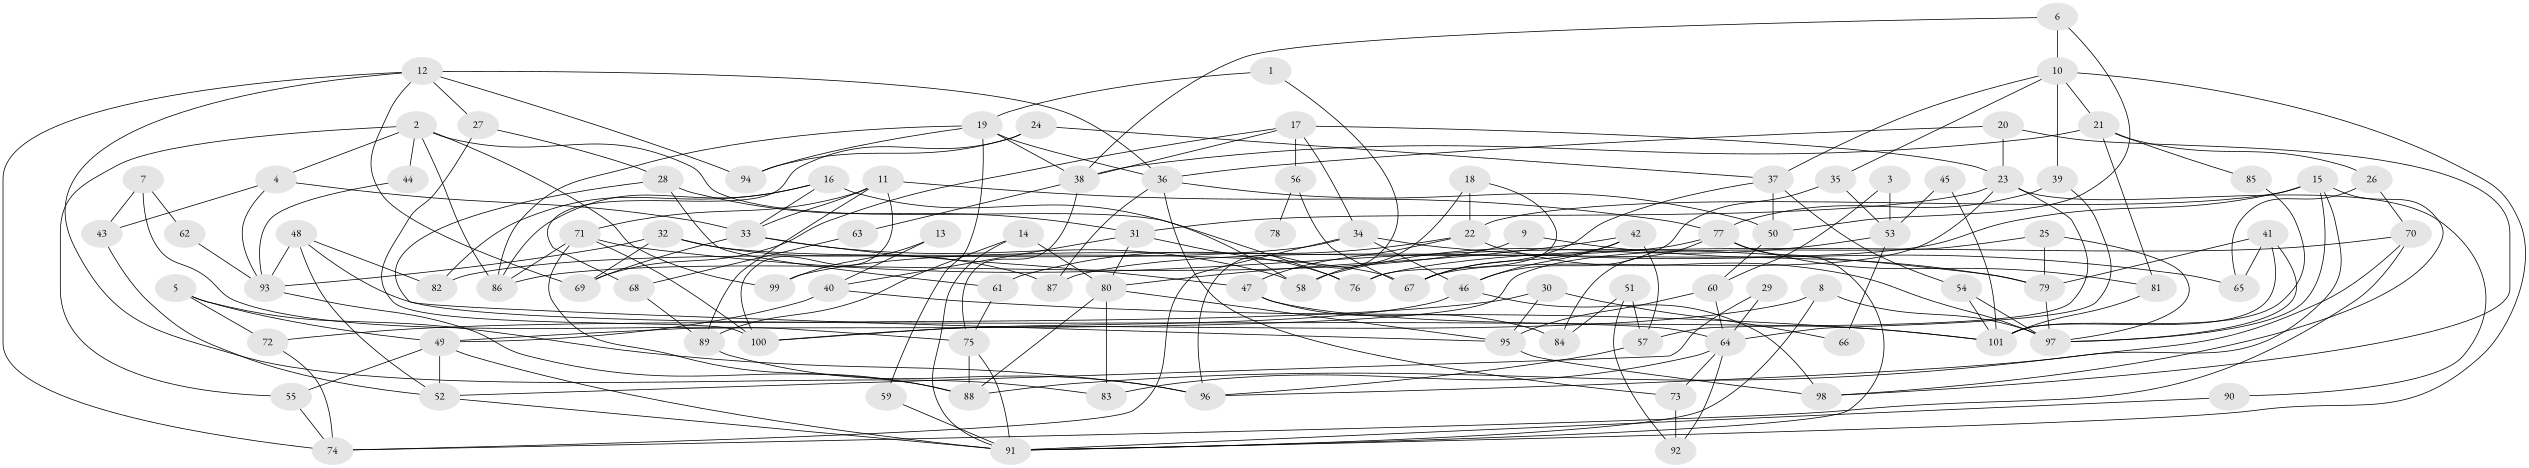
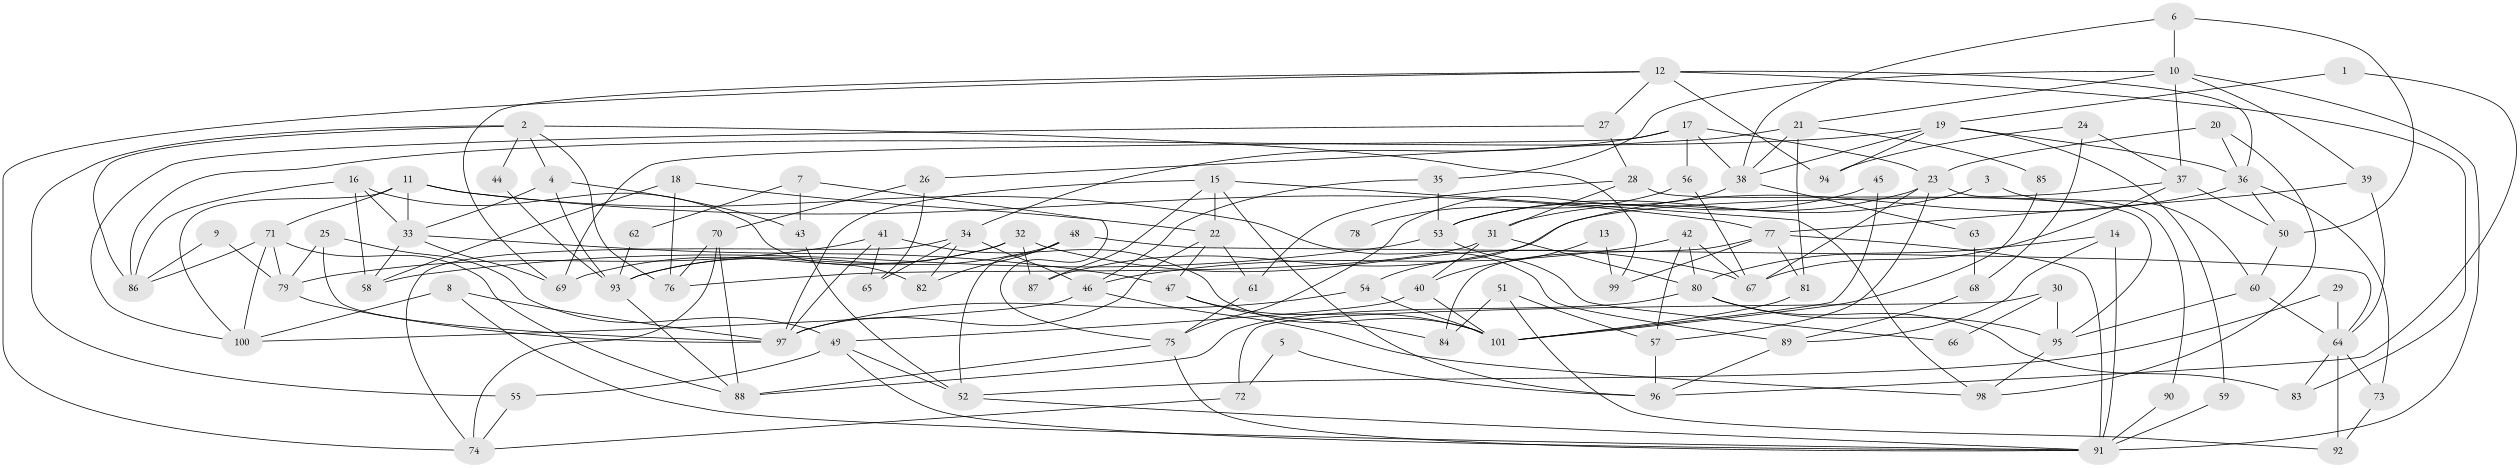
  graph {
    fontname="EB Garamond"
    node [color=gray90 fontname="EB Garamond" style=filled]
    edge [fontname="EB Garamond"]
    1
    19
    96
    86
    38
    36
    94
    59
    2
    4
    44
    55
    76
    99
    33
    43
    93
    74
    3
    53
    60
    58
    66
    95
    64
    69
    47
    52
    88
    5
    49
    72
    91
    6
    10
    50
    21
    35
    37
    39
    75
    63
    7
    62
    8
    97
    100
    9
    79
    26
    81
    85
    46
    67
    54
    77
    11
    71
    89
    84
    12
    27
    83
    28
    87
    73
    13
    40
    101
    14
    80
    15
    22
    98
    61
    16
    82
    17
    23
    34
    56
    31
    57
    90
    65
    78
    18
    20
    70
    24
    68
    25
    29
    92
    30
    32
    41
    42
    45
    48
    51
    1 -- 19
    1 -- 96
    19 -- 86
    19 -- 38
    19 -- 36
    19 -- 94
    19 -- 59
    38 -- 75
    38 -- 63
    36 -- 50
    36 -- 87
    36 -- 73
    59 -- 91
    2 -- 86
    2 -- 4
    2 -- 44
    2 -- 55
    2 -- 76
    2 -- 99
    4 -- 33
    4 -- 43
    4 -- 93
    44 -- 93
    55 -- 74
    33 -- 58
    33 -- 69
    33 -- 47
    43 -- 52
    93 -- 88
    3 -- 53
    3 -- 60
    53 -- 58
    53 -- 66
    60 -- 95
    60 -- 64
    95 -- 98
    64 -- 83
    64 -- 73
    64 -- 92
    47 -- 84
    47 -- 101
    52 -- 91
    5 -- 96
-   5 -- 49
    5 -- 72
    49 -- 55
    49 -- 52
    49 -- 91
    72 -- 74
    6 -- 38
    6 -- 10
    6 -- 50
    10 -- 91
    10 -- 21
    10 -- 35
    10 -- 37
    10 -- 39
    50 -- 60
    21 -- 38
    21 -- 26
    21 -- 81
    21 -- 85
    35 -- 53
    35 -- 46
    37 -- 50
    37 -- 67
    37 -- 54
    39 -- 64
    39 -- 77
    75 -- 88
    75 -- 91
    63 -- 68
    7 -- 43
    7 -- 75
    7 -- 62
    62 -- 93
    8 -- 91
    8 -- 97
    8 -- 100
    9 -- 86
    9 -- 79
    79 -- 97
    26 -- 65
    26 -- 70
    81 -- 101
    85 -- 101
    46 -- 100
    46 -- 98
    54 -- 97
    54 -- 101
    77 -- 99
    77 -- 91
    77 -- 81
    77 -- 84
    11 -- 33
    11 -- 100
    11 -- 77
    11 -- 71
    11 -- 89
    71 -- 86
    71 -- 88
    71 -- 100
    71 -- 79
    89 -- 96
    12 -- 36
    12 -- 94
    12 -- 74
    12 -- 69
    12 -- 27
    12 -- 83
    27 -- 100
    27 -- 28
    28 -- 95
    28 -- 61
    28 -- 31
    73 -- 92
    13 -- 99
    13 -- 40
    40 -- 49
    40 -- 101
    14 -- 91
    14 -- 89
    14 -- 80
    80 -- 95
    80 -- 88
    80 -- 83
    15 -- 96
    15 -- 97
    15 -- 87
    15 -- 22
    15 -- 98
    22 -- 47
    22 -- 97
    22 -- 61
    61 -- 75
    16 -- 86
    16 -- 33
    16 -- 58
    16 -- 82
    17 -- 38
    17 -- 69
    17 -- 23
    17 -- 34
    17 -- 56
    23 -- 67
    23 -- 31
    23 -- 57
    23 -- 90
    34 -- 74
    34 -- 46
    34 -- 82
    34 -- 65
    56 -- 67
    56 -- 78
    31 -- 76
    31 -- 40
    31 -- 80
    57 -- 96
    90 -- 91
    18 -- 76
    18 -- 58
    18 -- 22
    20 -- 36
    20 -- 98
    20 -- 23
    70 -- 76
    70 -- 74
    70 -- 88
    24 -- 94
    24 -- 37
    24 -- 68
    68 -- 89
    25 -- 49
    25 -- 97
    25 -- 79
    29 -- 64
    29 -- 52
    30 -- 66
    30 -- 95
    30 -- 72
    32 -- 93
    32 -- 69
    32 -- 67
    32 -- 87
    41 -- 97
    41 -- 79
    41 -- 101
    41 -- 65
    42 -- 46
    42 -- 67
    42 -- 80
    42 -- 57
    45 -- 53
    45 -- 101
    48 -- 93
    48 -- 64
    48 -- 52
    48 -- 82
    51 -- 84
    51 -- 57
    51 -- 92
  }
